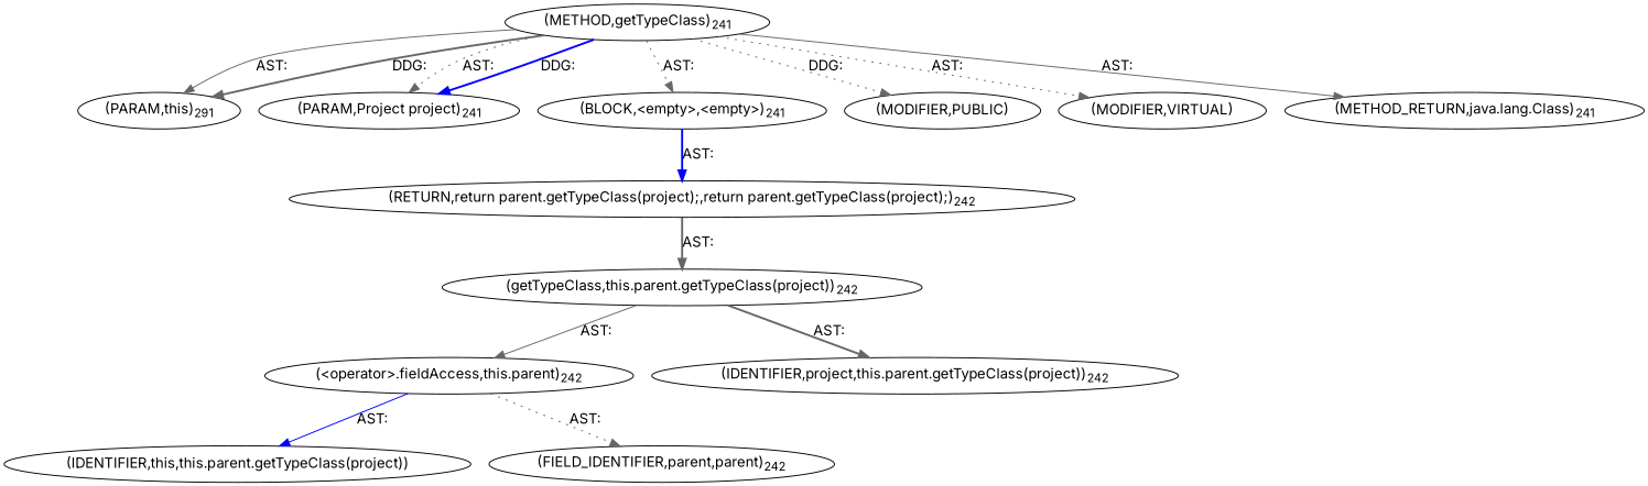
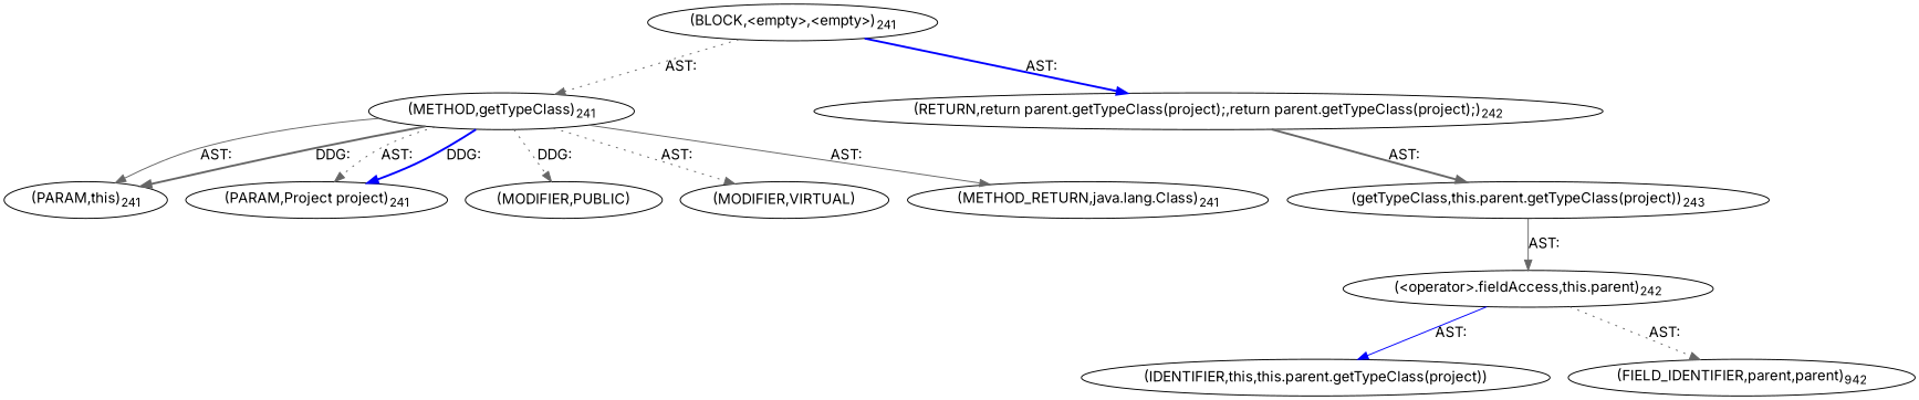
  digraph {
    fontname=Inter
    node [fontname=Inter]
    edge [color=gray40 fontname=Inter style=bold]
    n1 [label=<(METHOD,getTypeClass)<SUB>241</SUB>>]
-   n2 [label=<(PARAM,this)<SUB>291</SUB>>]
+   n2 [label=<(PARAM,this)<SUB>241</SUB>>]
    n3 [label=<(PARAM,Project project)<SUB>241</SUB>>]
    n4 [label=<(BLOCK,&lt;empty&gt;,&lt;empty&gt;)<SUB>241</SUB>>]
    n5 [label=<(MODIFIER,PUBLIC)>]
    n6 [label=<(MODIFIER,VIRTUAL)>]
    n7 [label=<(METHOD_RETURN,java.lang.Class)<SUB>241</SUB>>]
    n8 [label=<(RETURN,return parent.getTypeClass(project);,return parent.getTypeClass(project);)<SUB>242</SUB>>]
-   n9 [label=<(getTypeClass,this.parent.getTypeClass(project))<SUB>242</SUB>>]
+   n9 [label=<(getTypeClass,this.parent.getTypeClass(project))<SUB>243</SUB>>]
    n10 [label=<(&lt;operator&gt;.fieldAccess,this.parent)<SUB>242</SUB>>]
-   n11 [label=<(IDENTIFIER,project,this.parent.getTypeClass(project))<SUB>242</SUB>>]
    n12 [label=<(IDENTIFIER,this,this.parent.getTypeClass(project))>]
-   n13 [label=<(FIELD_IDENTIFIER,parent,parent)<SUB>242</SUB>>]
+   n13 [label=<(FIELD_IDENTIFIER,parent,parent)<SUB>942</SUB>>]
    n1 -> n2 [label="AST: " style=solid]
    n1 -> n2 [label="DDG: "]
    n1 -> n3 [label="AST: " style=dotted]
    n1 -> n3 [color=blue label="DDG: "]
-   n1 -> n4 [label="AST: " style=dotted]
+   n4 -> n1 [label="AST: " style=dotted]
    n1 -> n5 [label="DDG: " style=dotted]
    n1 -> n6 [label="AST: " style=dotted]
    n1 -> n7 [label="AST: " style=solid]
    n4 -> n8 [color=blue label="AST: "]
    n8 -> n9 [label="AST: "]
    n9 -> n10 [label="AST: " style=solid]
-   n9 -> n11 [label="AST: "]
    n10 -> n12 [color=blue label="AST: " style=solid]
    n10 -> n13 [label="AST: " style=dotted]
  }
